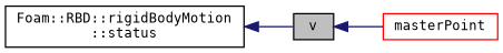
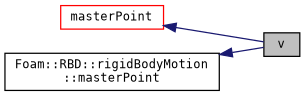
  digraph {
    fontname="DejaVu Sans Mono"
    rankdir=LR
    node [color=black fontname="DejaVu Sans Mono" fontsize=10 shape=record]
    edge [color=midnightblue dir=back fontname="DejaVu Sans Mono" fontsize=10 labelfontname=Helvetica labelfontsize=10 style=solid]
    n1 [fillcolor=grey75 fontcolor=black height=0.2 label=v style=filled width=0.4]
    n2 [color=red height=0.2 label=masterPoint width=0.4]
-   n3 [height=0.2 label="Foam::RBD::rigidBodyMotion\l::status" width=0.4]
-   n1 -> n2
+   n3 [height=0.2 label="Foam::RBD::rigidBodyMotion\l::masterPoint" width=0.4]
+   n2 -> n1
    n3 -> n1
  }
